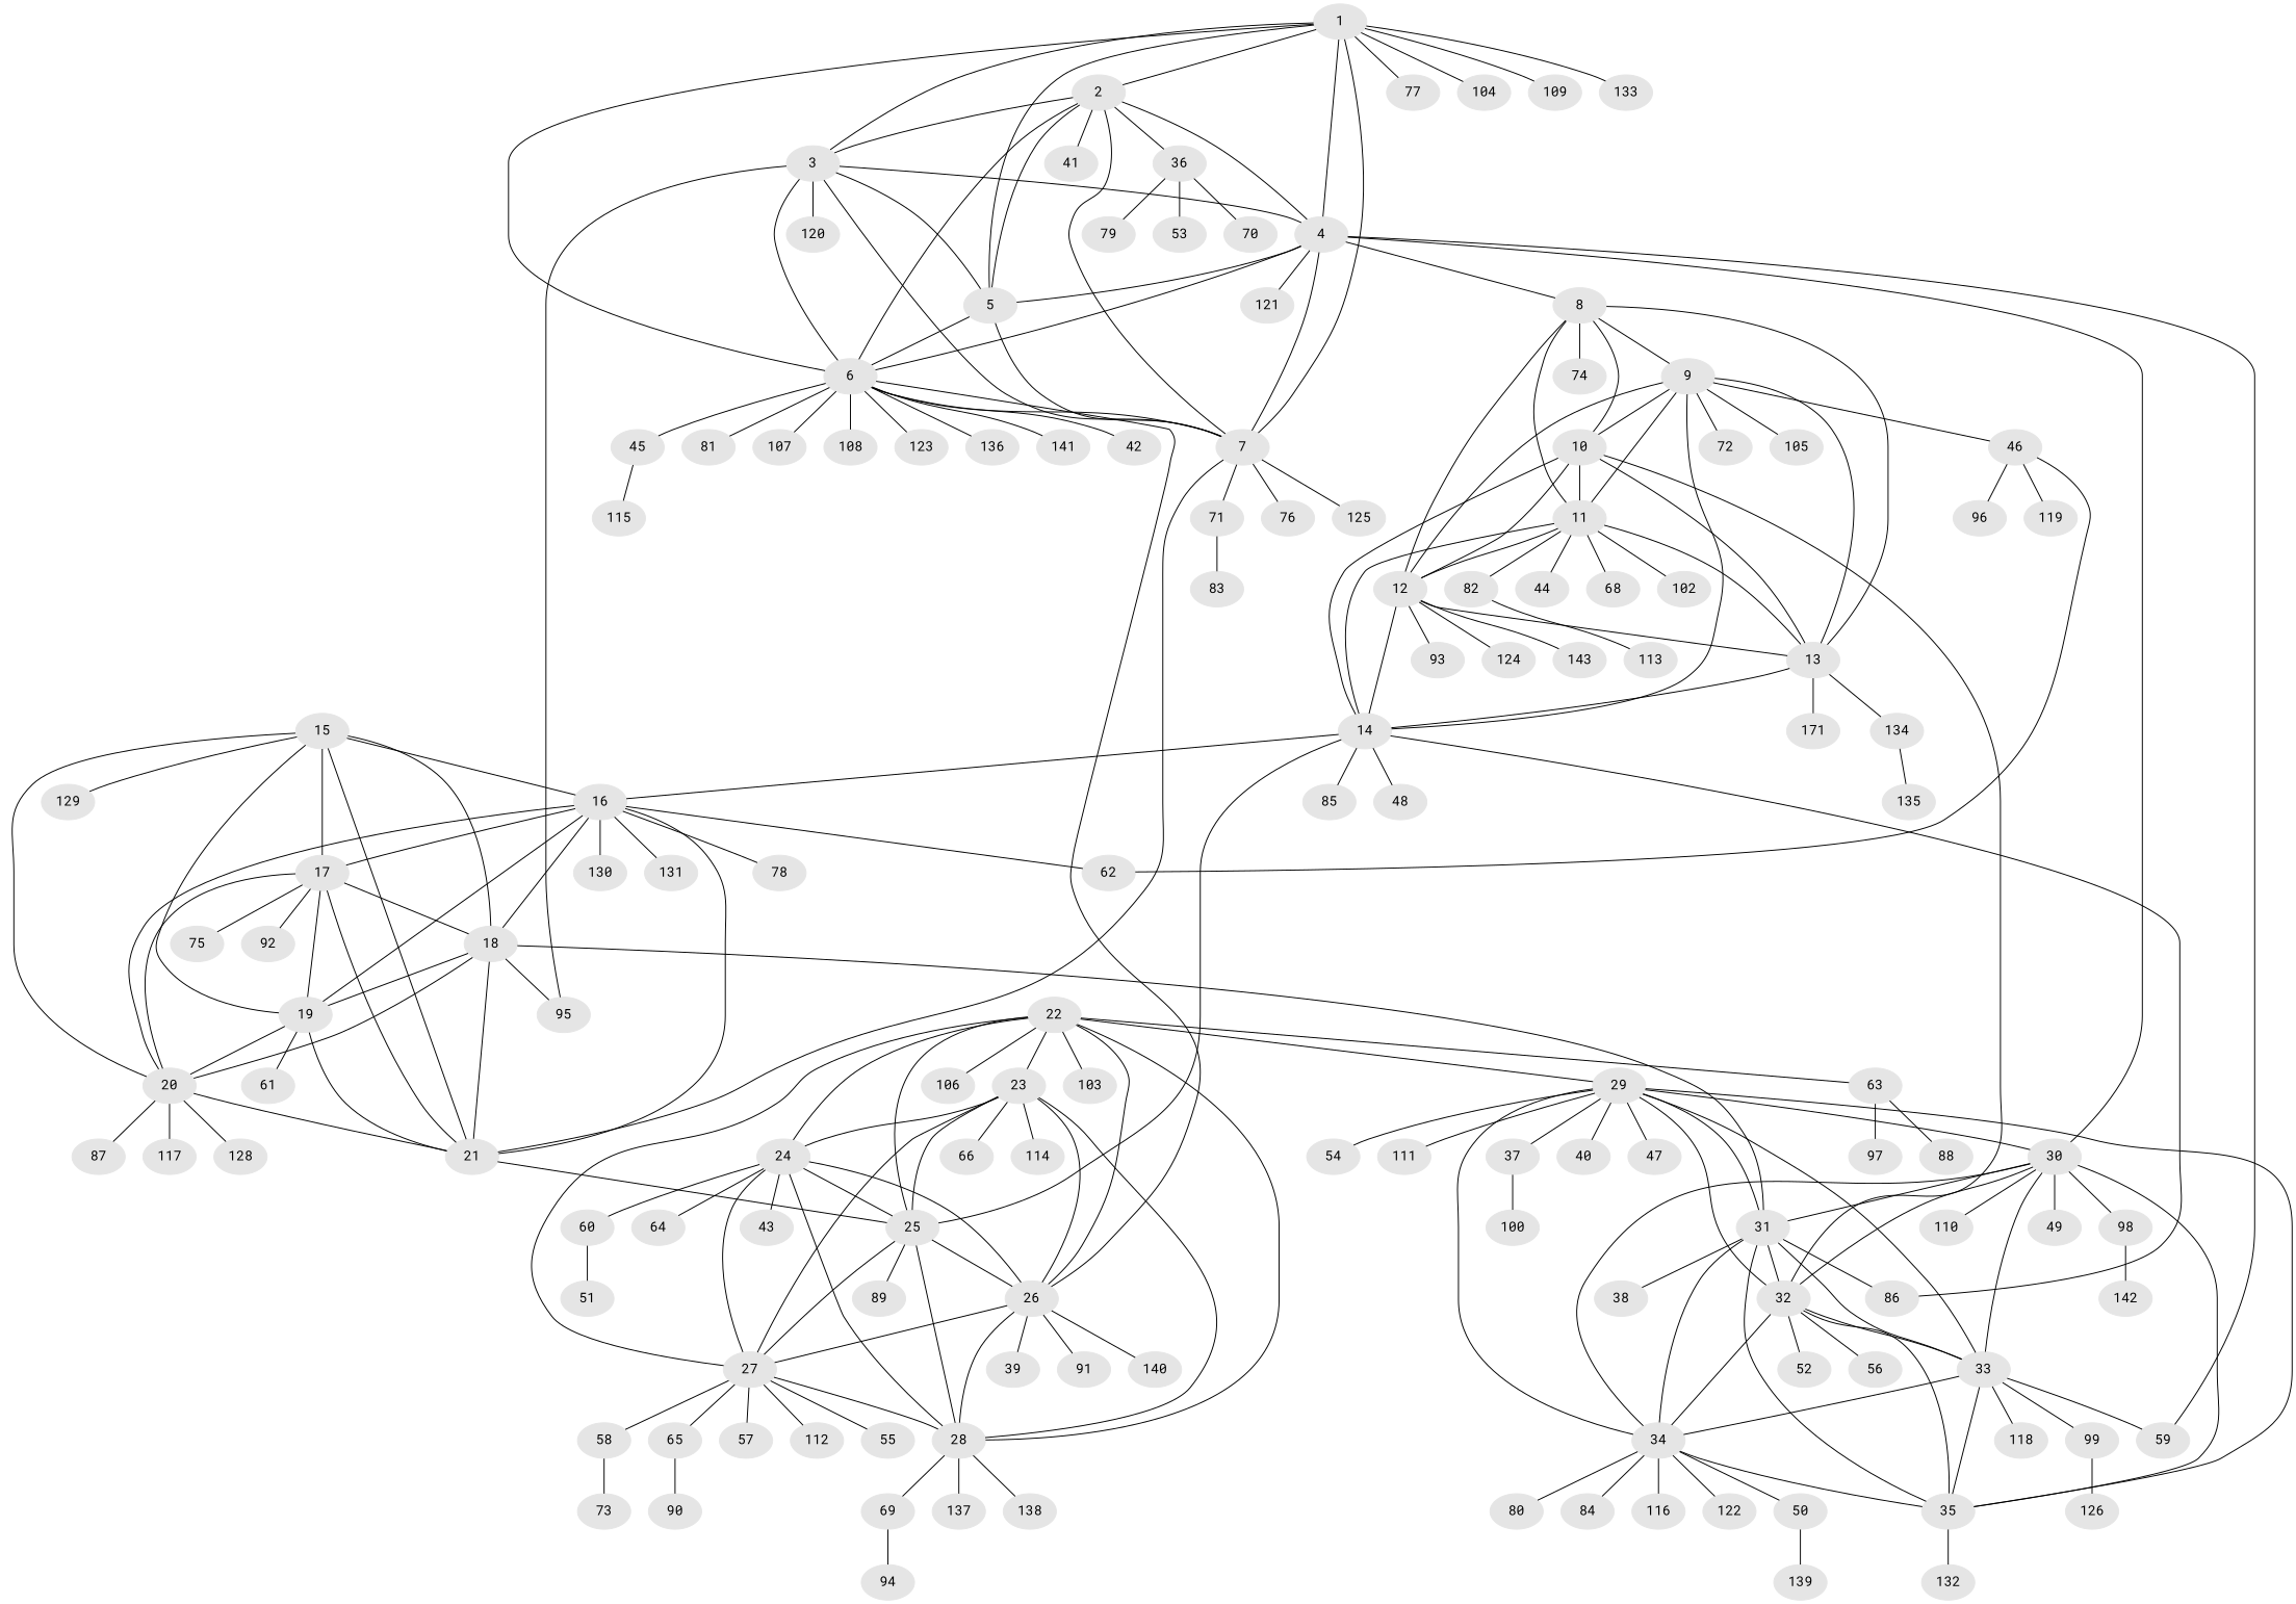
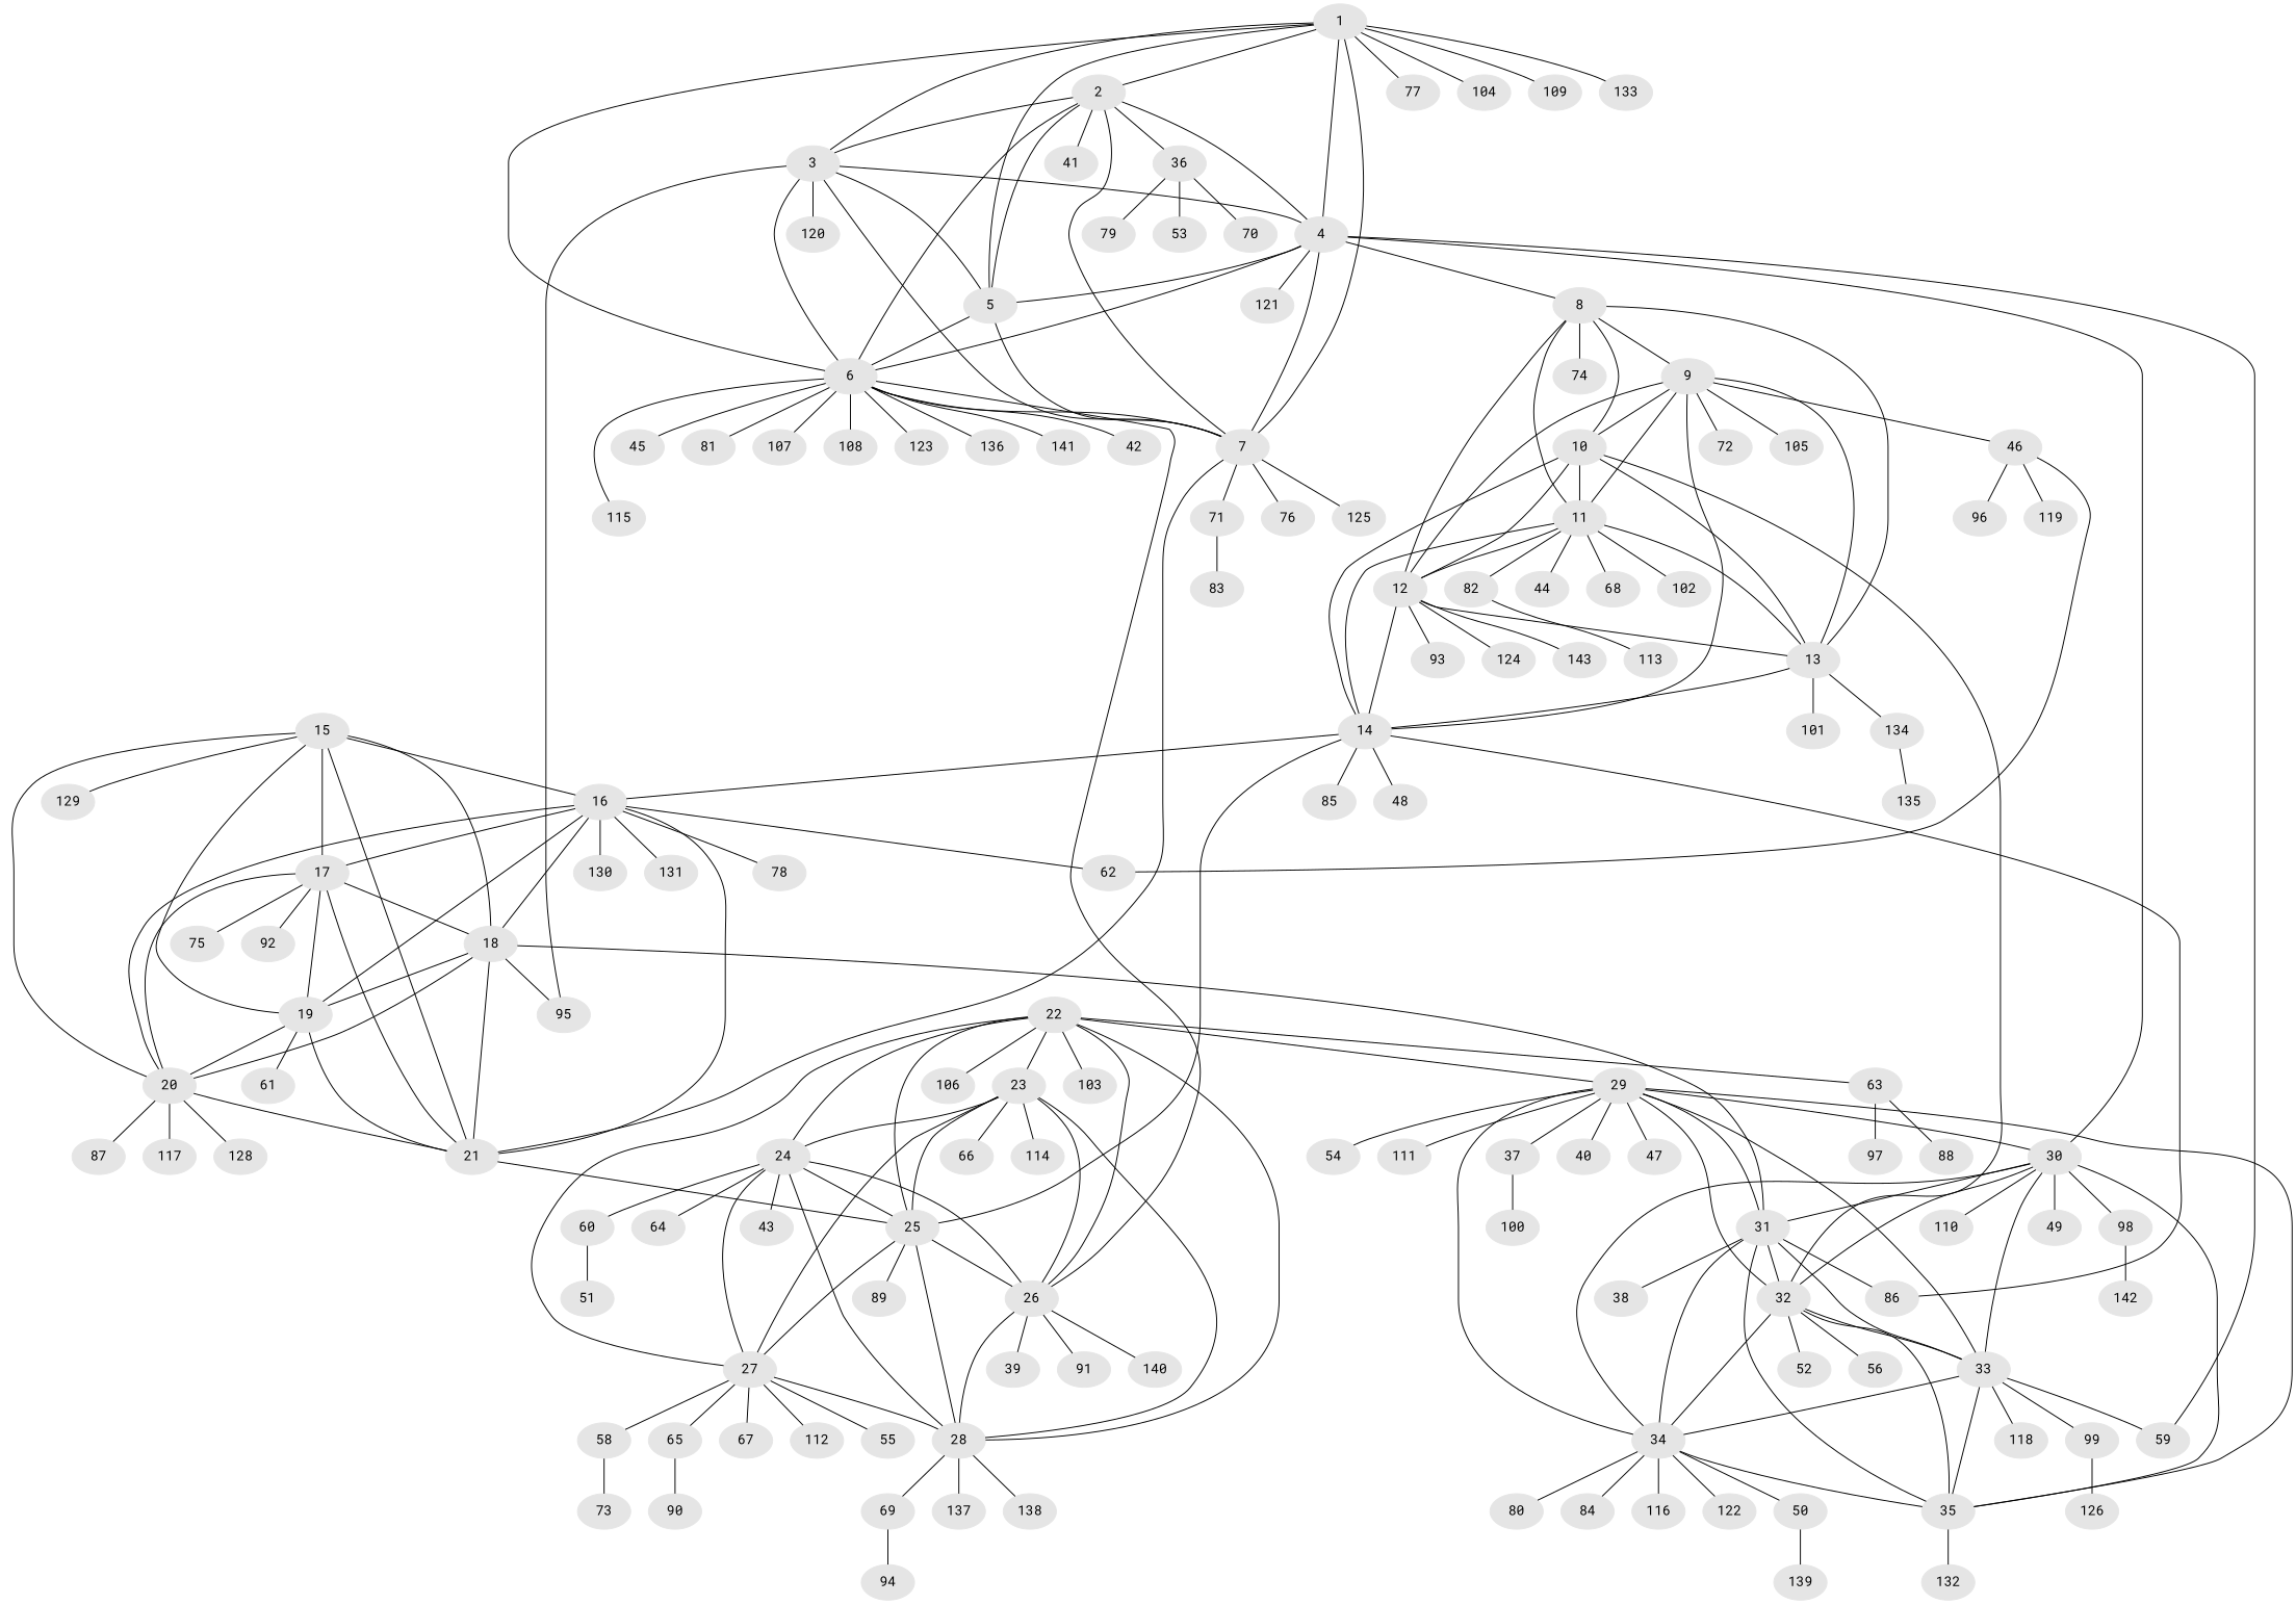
  graph {
    fontname="Roboto Mono"
    node [color=gray90 fontname="Roboto Mono" style=filled]
    edge [fontname="Roboto Mono"]
    1
    2
    3
    4
    5
    6
    7
    77
    104
    109
    133
    36
    41
    95
    120
    8
    30
    59
    121
    26
    42
    45
    81
    107
    108
    115
    123
    136
    141
    21
    71
    76
    125
    53
    70
    79
    9
    10
    11
    12
    13
    74
    32
    31
    33
    34
    35
    49
    98
    110
    27
    28
    39
    91
    140
    25
    83
    14
    46
    72
    105
    44
    68
    82
    102
    93
    124
    143
-   101 [label=171]
+   101
    134
    16
    48
    85
    86
    62
    96
    119
    52
    56
    113
    135
    17
    18
    19
    20
    78
    130
    131
    89
    15
    129
    75
    92
    61
    87
    117
    128
    38
    22
    23
    24
    29
    63
    103
    106
    66
    114
    43
    60
    64
    55
    58
    65
-   67 [label=57]
+   67
    112
    69
    137
    138
    37
    40
    47
    54
    111
    88
    97
    51
    73
    90
    94
    99
    118
    50
    80
    84
    116
    122
    132
    100
    142
    126
    139
    1 -- 2
    1 -- 3
    1 -- 4
    1 -- 5
    1 -- 6
    1 -- 7
    1 -- 77
    1 -- 104
    1 -- 109
    1 -- 133
    2 -- 3
    2 -- 4
    2 -- 5
    2 -- 6
    2 -- 7
    2 -- 36
    2 -- 41
    3 -- 4
    3 -- 5
    3 -- 6
    3 -- 7
    3 -- 95
    3 -- 120
    4 -- 5
    4 -- 6
    4 -- 7
    4 -- 8
    4 -- 30
    4 -- 59
    4 -- 121
    5 -- 6
    5 -- 7
    6 -- 7
    6 -- 26
    6 -- 42
    6 -- 45
    6 -- 81
    6 -- 107
    6 -- 108
-   45 -- 115
+   6 -- 115
    6 -- 123
    6 -- 136
    6 -- 141
    7 -- 21
    7 -- 71
    7 -- 76
    7 -- 125
    36 -- 53
    36 -- 70
    36 -- 79
    8 -- 9
    8 -- 10
    8 -- 11
    8 -- 12
    8 -- 13
    8 -- 74
    30 -- 32
    30 -- 31
    30 -- 33
    30 -- 34
    30 -- 35
    30 -- 49
    30 -- 98
    30 -- 110
-   26 -- 27
    26 -- 28
    26 -- 39
    26 -- 91
    26 -- 140
    21 -- 25
    71 -- 83
    9 -- 10
    9 -- 11
    9 -- 12
    9 -- 13
    9 -- 14
    9 -- 46
    9 -- 72
    9 -- 105
    10 -- 11
    10 -- 12
    10 -- 13
    10 -- 32
    10 -- 14
    11 -- 12
    11 -- 13
    11 -- 14
    11 -- 44
    11 -- 68
    11 -- 82
    11 -- 102
    12 -- 13
    12 -- 14
    12 -- 93
    12 -- 124
    12 -- 143
    13 -- 14
    13 -- 101
    13 -- 134
    32 -- 33
    32 -- 34
    32 -- 35
    32 -- 52
    32 -- 56
    31 -- 32
    31 -- 33
    31 -- 34
    31 -- 35
    31 -- 86
    31 -- 38
    33 -- 59
    33 -- 34
    33 -- 35
    33 -- 99
    33 -- 118
    34 -- 35
    34 -- 50
    34 -- 80
    34 -- 84
    34 -- 116
    34 -- 122
    35 -- 132
    98 -- 142
    27 -- 28
    27 -- 55
    27 -- 58
    27 -- 65
    27 -- 67
    27 -- 112
    28 -- 69
    28 -- 137
    28 -- 138
    25 -- 26
    25 -- 27
    25 -- 28
    25 -- 89
    14 -- 25
    14 -- 16
    14 -- 48
    14 -- 85
    14 -- 86
    46 -- 62
    46 -- 96
    46 -- 119
    82 -- 113
    134 -- 135
    16 -- 21
    16 -- 62
    16 -- 17
    16 -- 18
    16 -- 19
    16 -- 20
    16 -- 78
    16 -- 130
    16 -- 131
    17 -- 21
    17 -- 18
    17 -- 19
    17 -- 20
    17 -- 75
    17 -- 92
    18 -- 95
    18 -- 21
    18 -- 31
    18 -- 19
    18 -- 20
    19 -- 21
    19 -- 20
    19 -- 61
    20 -- 21
    20 -- 87
    20 -- 117
    20 -- 128
    15 -- 21
    15 -- 16
    15 -- 17
    15 -- 18
    15 -- 19
    15 -- 20
    15 -- 129
    22 -- 26
    22 -- 27
    22 -- 28
    22 -- 25
    22 -- 23
    22 -- 24
    22 -- 29
    22 -- 63
    22 -- 103
    22 -- 106
    23 -- 26
    23 -- 27
    23 -- 28
    23 -- 25
    23 -- 24
    23 -- 66
    23 -- 114
    24 -- 26
    24 -- 27
    24 -- 28
    24 -- 25
    24 -- 43
    24 -- 60
    24 -- 64
    29 -- 30
    29 -- 32
    29 -- 31
    29 -- 33
    29 -- 34
    29 -- 35
    29 -- 37
    29 -- 40
    29 -- 47
    29 -- 54
    29 -- 111
    63 -- 88
    63 -- 97
    60 -- 51
    58 -- 73
    65 -- 90
    69 -- 94
    37 -- 100
    99 -- 126
    50 -- 139
  }
